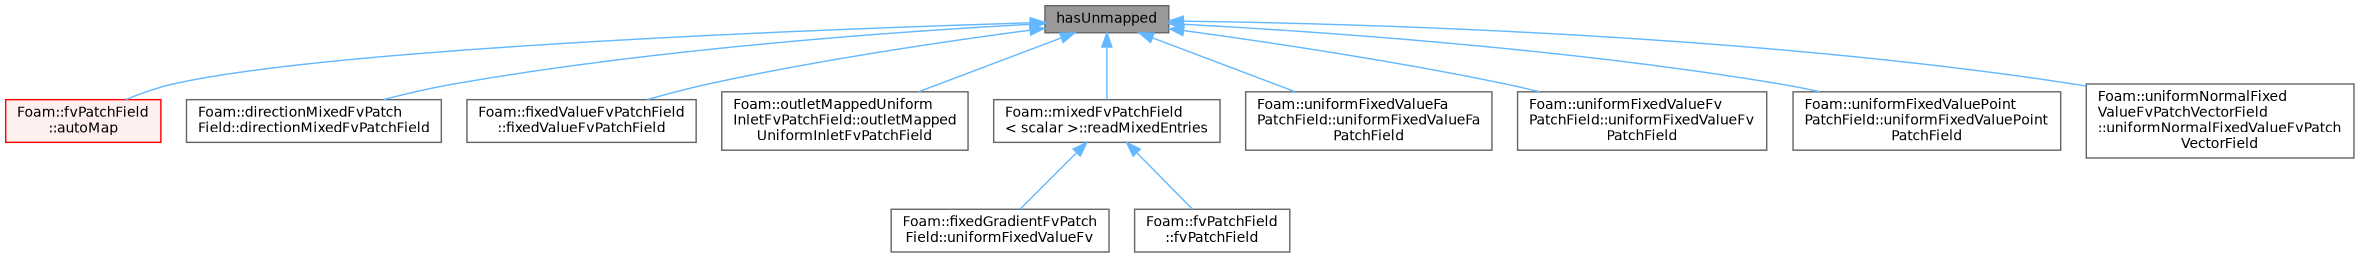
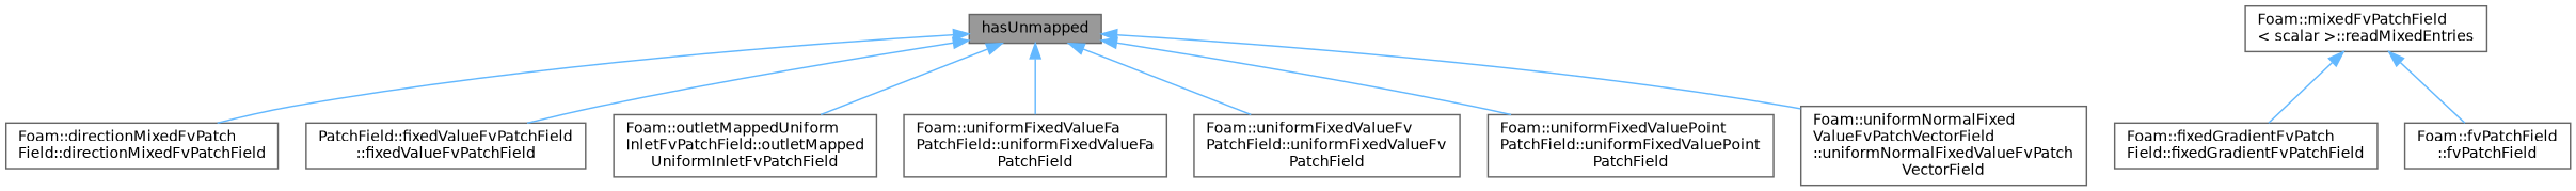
  digraph {
    rankdir=TB
    node [color=grey40 fillcolor=white fontname=Helvetica fontsize=10 shape=box style=filled]
    edge [color=steelblue1 dir=back fontname=Helvetica fontsize=10 labelfontname=Helvetica labelfontsize=10 style=solid]
    n1 [color=gray40 fillcolor=grey60 fontcolor=black height=0.2 label=hasUnmapped width=0.4]
-   n2 [color=red fillcolor="#FFF0F0" height=0.2 label="Foam::fvPatchField\l::autoMap" width=0.4]
    n3 [height=0.2 label="Foam::directionMixedFvPatch\lField::directionMixedFvPatchField" width=0.4]
-   n4 [height=0.2 label="Foam::fixedValueFvPatchField\l::fixedValueFvPatchField" width=0.4]
+   n4 [height=0.2 label="PatchField::fixedValueFvPatchField\l::fixedValueFvPatchField" width=0.4]
    n5 [height=0.2 label="Foam::outletMappedUniform\lInletFvPatchField::outletMapped\lUniformInletFvPatchField" width=0.4]
    n6 [height=0.2 label="Foam::mixedFvPatchField\l\< scalar \>::readMixedEntries" width=0.4]
    n7 [height=0.2 label="Foam::uniformFixedValueFa\lPatchField::uniformFixedValueFa\lPatchField" width=0.4]
    n8 [height=0.2 label="Foam::uniformFixedValueFv\lPatchField::uniformFixedValueFv\lPatchField" width=0.4]
    n9 [height=0.2 label="Foam::uniformFixedValuePoint\lPatchField::uniformFixedValuePoint\lPatchField" width=0.4]
    n10 [height=0.2 label="Foam::uniformNormalFixed\lValueFvPatchVectorField\l::uniformNormalFixedValueFvPatch\lVectorField" width=0.4]
-   n11 [height=0.2 label="Foam::fixedGradientFvPatch\lField::uniformFixedValueFv" width=0.4]
+   n11 [height=0.2 label="Foam::fixedGradientFvPatch\lField::fixedGradientFvPatchField" width=0.4]
    n12 [height=0.2 label="Foam::fvPatchField\l::fvPatchField" width=0.4]
-   n1 -> n2
    n1 -> n3
    n1 -> n4
    n1 -> n5
-   n1 -> n6
    n1 -> n7
    n1 -> n8
    n1 -> n9
    n1 -> n10
    n6 -> n11
    n6 -> n12
  }
